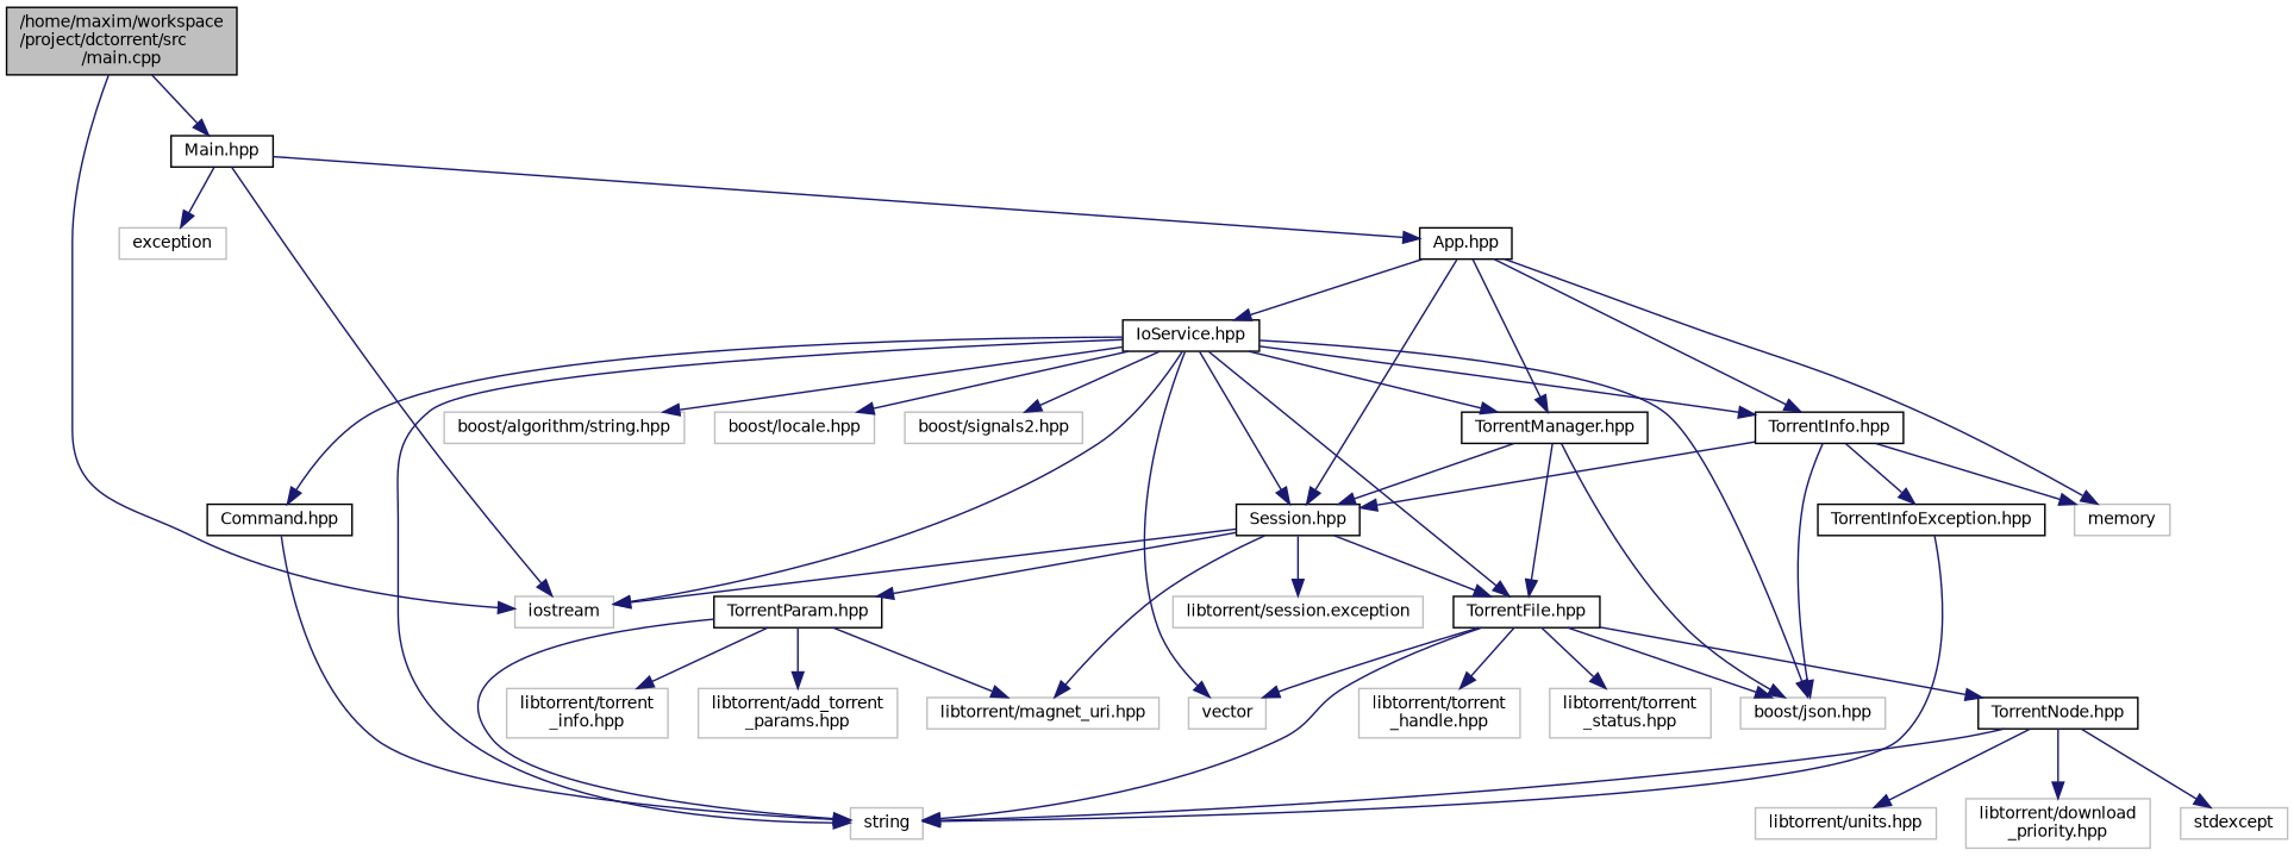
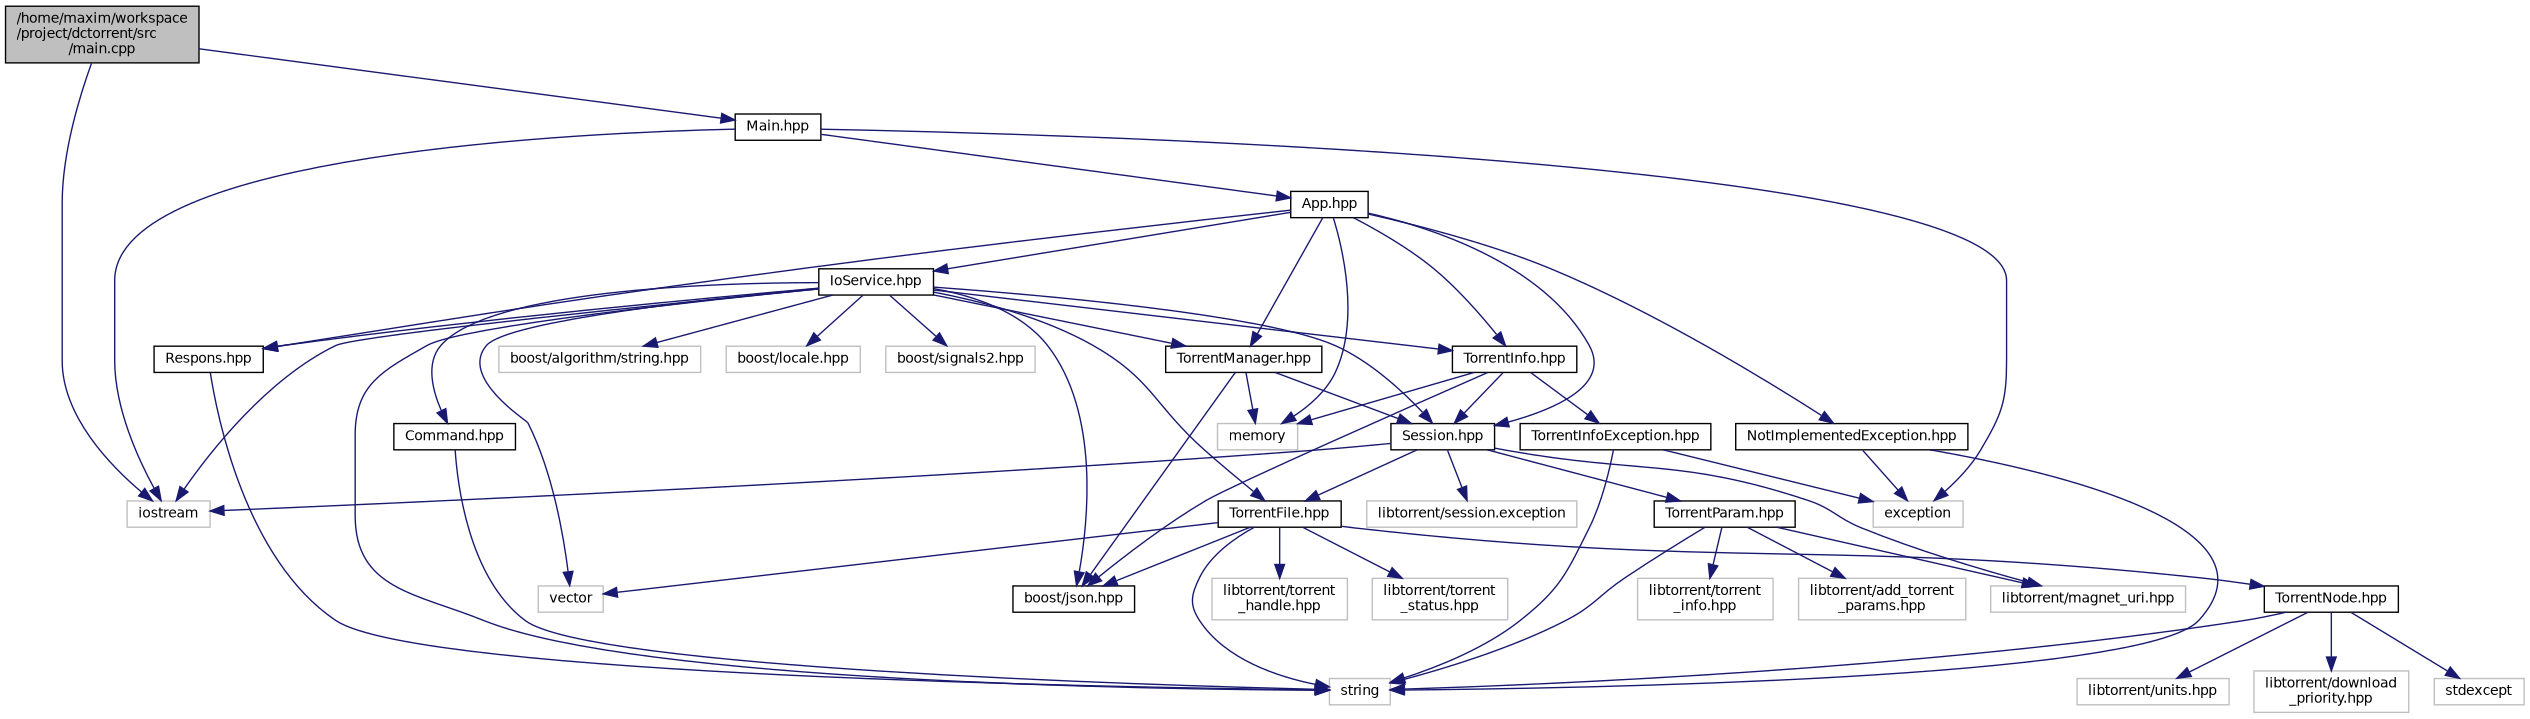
  digraph {
    node [color=grey75 fillcolor=white fontname=Helvetica fontsize=10 shape=record style=filled]
    edge [color=midnightblue fontname=Helvetica fontsize=10 labelfontname=Helvetica labelfontsize=10 style=solid]
    n1 [color=black fillcolor=grey75 fontcolor=black height=0.2 label="/home/maxim/workspace\l/project/dctorrent/src\l/main.cpp" width=0.4]
    n2 [color=black height=0.2 label="Main.hpp" width=0.4]
    n3 [height=0.2 label=iostream width=0.4]
    n4 [height=0.2 label=exception width=0.4]
    n5 [color=black height=0.2 label="App.hpp" width=0.4]
    n6 [height=0.2 label=memory width=0.4]
+   n7 [color=black height=0.2 label="NotImplementedException.hpp" width=0.4]
    n8 [color=black height=0.2 label="Session.hpp" width=0.4]
    n9 [color=black height=0.2 label="IoService.hpp" width=0.4]
+   n10 [color=black height=0.2 label="Respons.hpp" width=0.4]
    n11 [color=black height=0.2 label="TorrentInfo.hpp" width=0.4]
    n12 [color=black height=0.2 label="TorrentManager.hpp" width=0.4]
    n13 [height=0.2 label=string width=0.4]
    n14 [color=black height=0.2 label="TorrentParam.hpp" width=0.4]
    n15 [height=0.2 label="libtorrent/magnet_uri.hpp" width=0.4]
    n16 [color=black height=0.2 label="TorrentFile.hpp" width=0.4]
    n17 [height=0.2 label="libtorrent/session.exception" width=0.4]
    n18 [height=0.2 label=vector width=0.4]
-   n19 [height=0.2 label="boost/json.hpp" width=0.4]
+   n19 [color=black height=0.2 label="boost/json.hpp" width=0.4]
    n20 [height=0.2 label="boost/algorithm/string.hpp" width=0.4]
    n21 [height=0.2 label="boost/locale.hpp" width=0.4]
    n22 [height=0.2 label="boost/signals2.hpp" width=0.4]
    n23 [color=black height=0.2 label="Command.hpp" width=0.4]
    n24 [color=black height=0.2 label="TorrentInfoException.hpp" width=0.4]
    n25 [height=0.2 label="libtorrent/add_torrent\l_params.hpp" width=0.4]
    n26 [height=0.2 label="libtorrent/torrent\l_info.hpp" width=0.4]
    n27 [height=0.2 label="libtorrent/torrent\l_handle.hpp" width=0.4]
    n28 [height=0.2 label="libtorrent/torrent\l_status.hpp" width=0.4]
    n29 [color=black height=0.2 label="TorrentNode.hpp" width=0.4]
    n30 [height=0.2 label=stdexcept width=0.4]
    n31 [height=0.2 label="libtorrent/units.hpp" width=0.4]
    n32 [height=0.2 label="libtorrent/download\l_priority.hpp" width=0.4]
    n1 -> n2
    n1 -> n3
    n2 -> n3
    n2 -> n4
    n2 -> n5
    n5 -> n6
+   n5 -> n7
    n5 -> n8
    n5 -> n9
+   n5 -> n10
    n5 -> n11
    n5 -> n12
+   n7 -> n4
+   n7 -> n13
    n8 -> n3
    n8 -> n14
    n8 -> n15
    n8 -> n16
    n8 -> n17
    n9 -> n3
    n9 -> n8
+   n9 -> n10
    n9 -> n11
    n9 -> n12
    n9 -> n13
    n9 -> n16
    n9 -> n18
    n9 -> n19
    n9 -> n20
    n9 -> n21
    n9 -> n22
    n9 -> n23
+   n10 -> n13
    n11 -> n6
    n11 -> n8
    n11 -> n19
    n11 -> n24
-   n12 -> n16
+   n12 -> n6
    n12 -> n8
    n12 -> n19
    n14 -> n13
    n14 -> n15
    n14 -> n25
    n14 -> n26
    n16 -> n13
    n16 -> n18
    n16 -> n19
    n16 -> n27
    n16 -> n28
    n16 -> n29
    n23 -> n13
+   n24 -> n4
    n24 -> n13
    n29 -> n13
    n29 -> n30
    n29 -> n31
    n29 -> n32
  }
